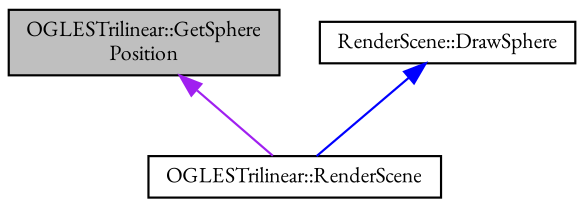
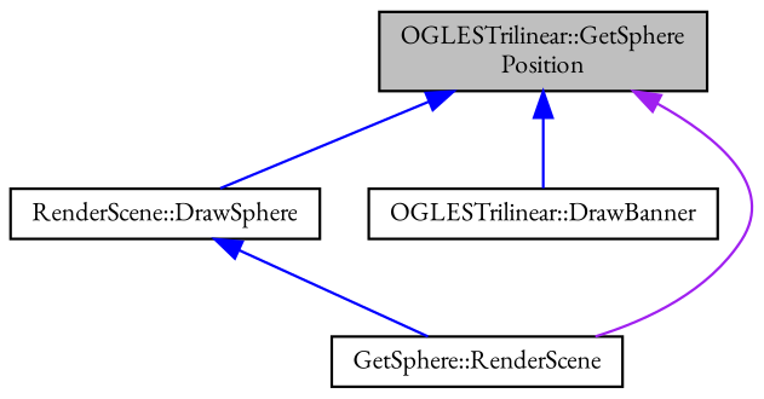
  digraph {
    fontname="EB Garamond"
    rankdir=TB
    node [color=black fillcolor=white fontname="EB Garamond" fontsize=10 shape=record style=filled]
    edge [color=blue dir=back fontname="EB Garamond" fontsize=10 labelfontname=Helvetica labelfontsize=10 style=solid]
    n1 [fillcolor=grey75 fontcolor=black height=0.2 label="OGLESTrilinear::GetSphere\lPosition" width=0.4]
    n2 [height=0.2 label="RenderScene::DrawSphere" width=0.4]
-   n4 [height=0.2 label="OGLESTrilinear::RenderScene" width=0.4]
+   n3 [height=0.2 label="OGLESTrilinear::DrawBanner" width=0.4]
+   n4 [height=0.2 label="GetSphere::RenderScene" width=0.4]
+   n1 -> n2
+   n1 -> n3
    n1 -> n4 [color=purple]
    n2 -> n4
  }
